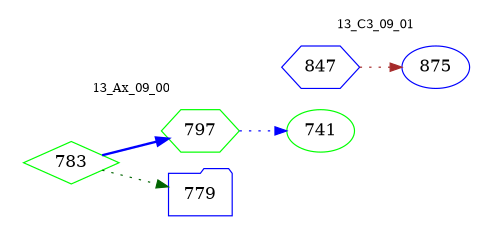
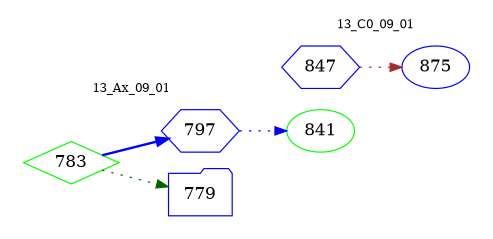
  digraph {
    rankdir=LR
    node [color=green shape=hexagon]
    edge [color=blue style=dotted]
    n1 [label=783 shape=diamond]
    n2 [color=blue label=779 shape=folder]
-   n3 [label=797]
+   n3 [color=blue label=797]
    n4 [color=blue label=847]
-   n5 [label=741 shape=ellipse]
+   n5 [label=841 shape=ellipse]
    n6 [color=blue label=875 shape=ellipse]
    subgraph cluster_1 {
      color=white
      fontsize=10
-     label="13_Ax_09_00"
+     label="13_Ax_09_01"
      n1
      n2
      n3
    }
    subgraph cluster_2 {
      color=white
      fontsize=10
-     label="13_C3_09_01"
+     label="13_C0_09_01"
      n4
      n5
      n6
    }
    n1 -> n2 [color=darkgreen]
    n1 -> n3 [style=bold]
    n3 -> n5
    n4 -> n6 [color=brown]
  }
